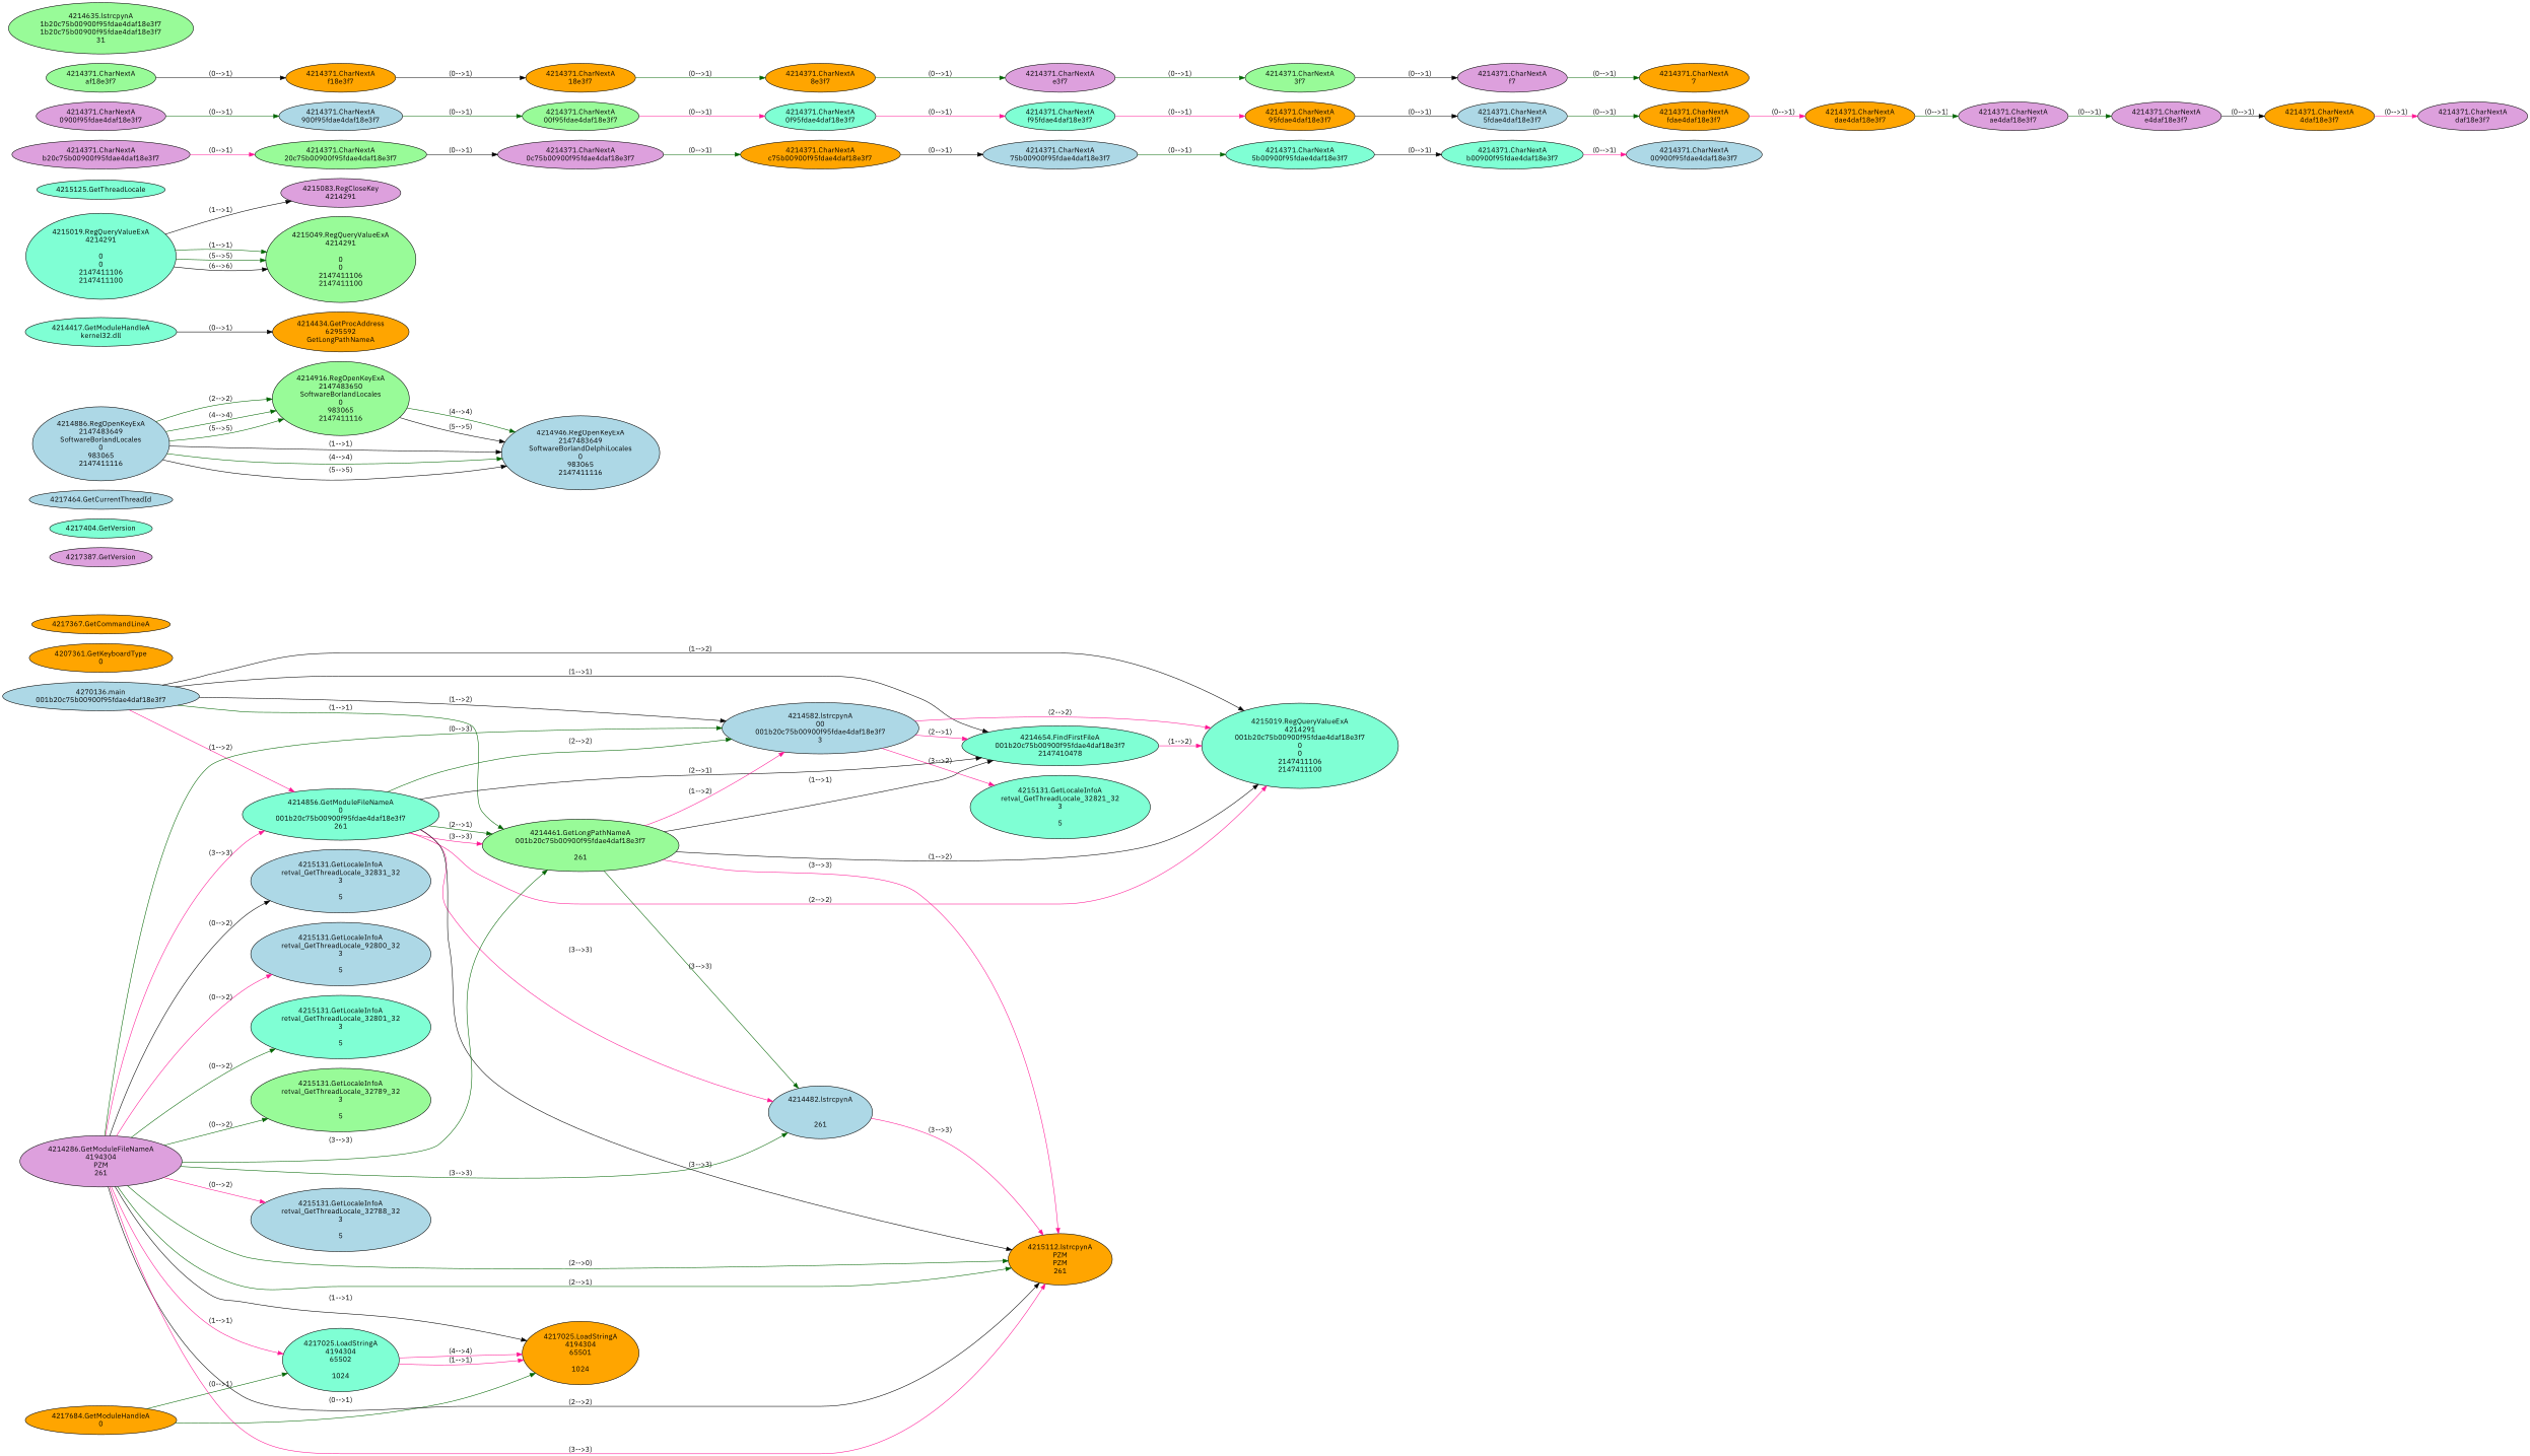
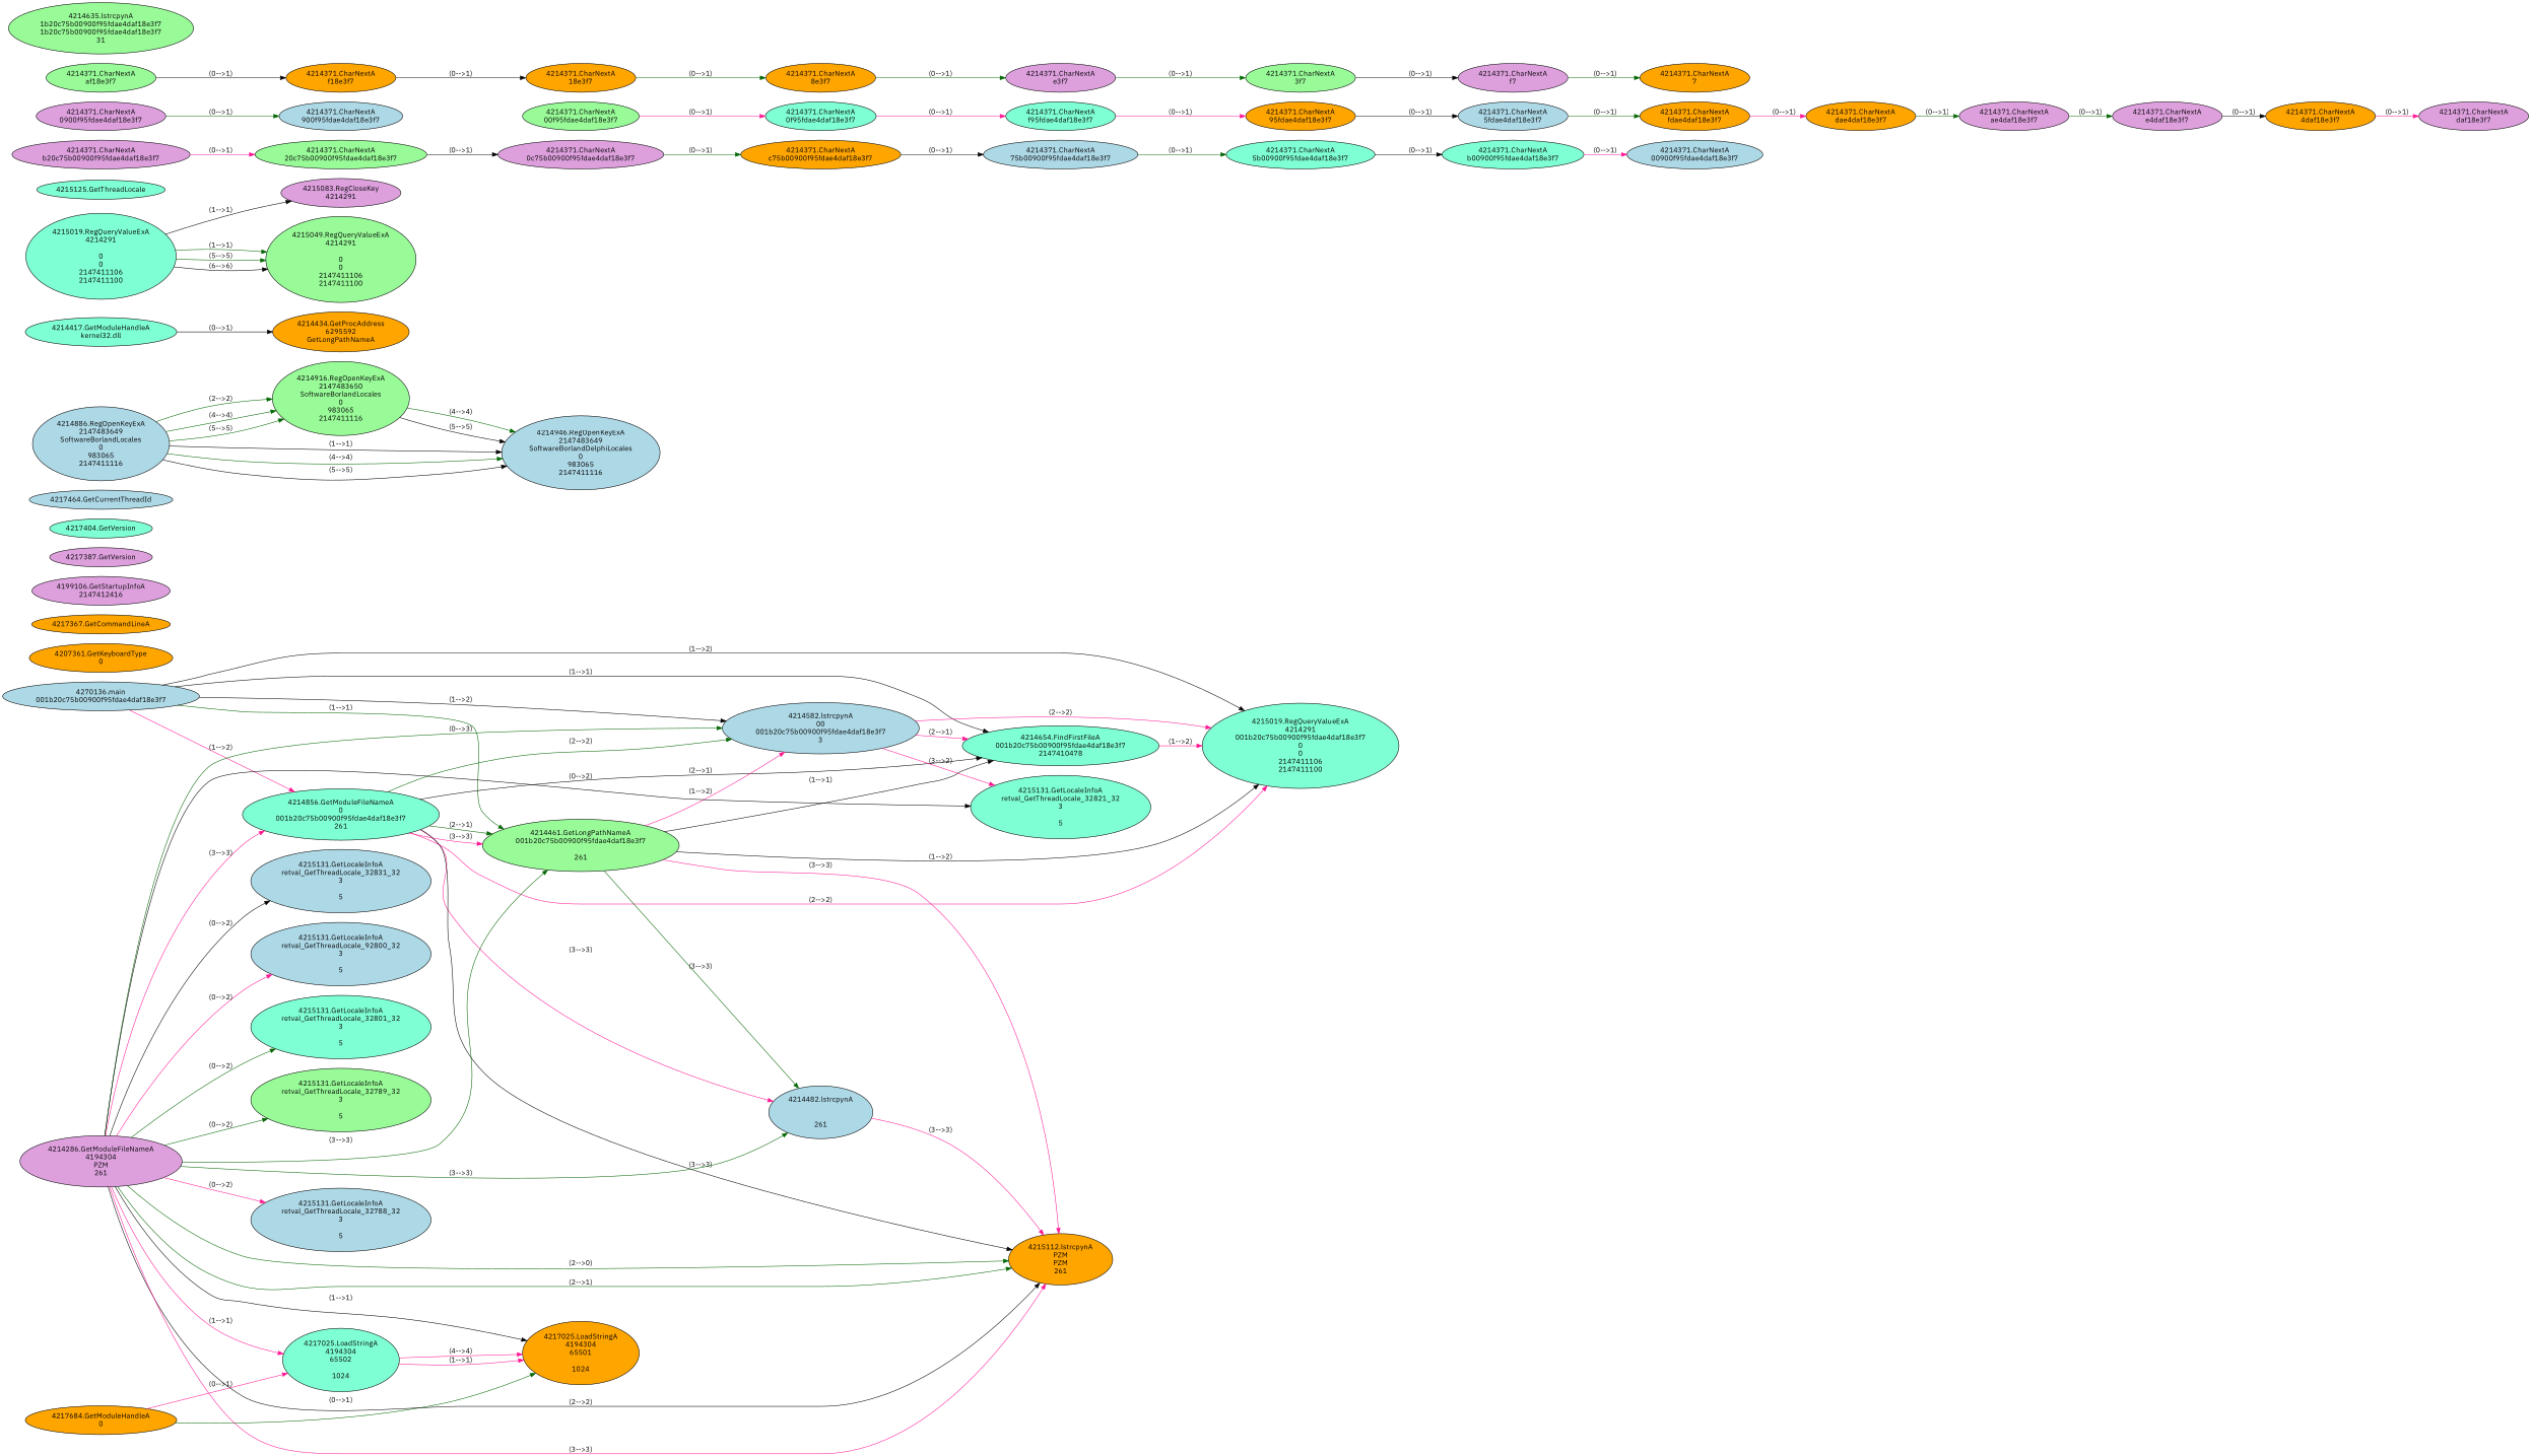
  digraph {
    fontname="IBM Plex Sans"
    rankdir=LR
    node [fillcolor=orange fontname="IBM Plex Sans" style=filled]
    edge [color=darkgreen fontname="IBM Plex Sans"]
    n1 [fillcolor=lightblue label="4270136.main\n001b20c75b00900f95fdae4daf18e3f7"]
    n2 [fillcolor=aquamarine label="4214856.GetModuleFileNameA\n0\n001b20c75b00900f95fdae4daf18e3f7\n261"]
    n3 [fillcolor=palegreen label="4214461.GetLongPathNameA\n001b20c75b00900f95fdae4daf18e3f7\n\n261"]
    n4 [fillcolor=lightblue label="4214582.lstrcpynA\n00\n001b20c75b00900f95fdae4daf18e3f7\n3"]
    n5 [fillcolor=aquamarine label="4214654.FindFirstFileA\n001b20c75b00900f95fdae4daf18e3f7\n2147410478"]
    n6 [fillcolor=aquamarine label="4215019.RegQueryValueExA\n4214291\n001b20c75b00900f95fdae4daf18e3f7\n0\n0\n2147411106\n2147411100"]
    n7 [fillcolor=lightblue label="4214482.lstrcpynA\n\n\n261"]
    n8 [label="4215112.lstrcpynA\nPZM\nPZM\n261"]
    n9 [fillcolor=aquamarine label="4215131.GetLocaleInfoA\nretval_GetThreadLocale_32821_32\n3\n\n5"]
    n10 [label="4217684.GetModuleHandleA\n0"]
    n11 [fillcolor=aquamarine label="4217025.LoadStringA\n4194304\n65502\n\n1024"]
    n12 [label="4217025.LoadStringA\n4194304\n65501\n\n1024"]
    n13 [fillcolor=plum label="4214286.GetModuleFileNameA\n4194304\nPZM\n261"]
    n14 [fillcolor=lightblue label="4215131.GetLocaleInfoA\nretval_GetThreadLocale_32831_32\n3\n\n5"]
    n15 [fillcolor=lightblue label="4215131.GetLocaleInfoA\nretval_GetThreadLocale_92800_32\n3\n\n5"]
    n16 [fillcolor=aquamarine label="4215131.GetLocaleInfoA\nretval_GetThreadLocale_32801_32\n3\n\n5"]
    n17 [fillcolor=palegreen label="4215131.GetLocaleInfoA\nretval_GetThreadLocale_32789_32\n3\n\n5"]
    n18 [fillcolor=lightblue label="4215131.GetLocaleInfoA\nretval_GetThreadLocale_32788_32\n3\n\n5"]
    n19 [label="4207361.GetKeyboardType\n0"]
    n20 [label="4217367.GetCommandLineA\n"]
+   n21 [fillcolor=plum label="4199106.GetStartupInfoA\n2147412416"]
    n22 [fillcolor=plum label="4217387.GetVersion\n"]
    n23 [fillcolor=aquamarine label="4217404.GetVersion\n"]
    n24 [fillcolor=lightblue label="4217464.GetCurrentThreadId\n"]
    n25 [fillcolor=lightblue label="4214886.RegOpenKeyExA\n2147483649\nSoftware\Borland\Locales\n0\n983065\n2147411116"]
    n26 [fillcolor=palegreen label="4214916.RegOpenKeyExA\n2147483650\nSoftware\Borland\Locales\n0\n983065\n2147411116"]
    n27 [fillcolor=lightblue label="4214946.RegOpenKeyExA\n2147483649\nSoftware\Borland\Delphi\Locales\n0\n983065\n2147411116"]
    n28 [fillcolor=aquamarine label="4214417.GetModuleHandleA\nkernel32.dll"]
    n29 [label="4214434.GetProcAddress\n6295592\nGetLongPathNameA"]
    n30 [fillcolor=aquamarine label="4215019.RegQueryValueExA\n4214291\n\n0\n0\n2147411106\n2147411100"]
    n31 [fillcolor=plum label="4215083.RegCloseKey\n4214291"]
    n32 [fillcolor=palegreen label="4215049.RegQueryValueExA\n4214291\n\n0\n0\n2147411106\n2147411100"]
    n33 [fillcolor=aquamarine label="4215125.GetThreadLocale\n"]
    n34 [fillcolor=plum label="4214371.CharNextA\nb20c75b00900f95fdae4daf18e3f7"]
    n35 [fillcolor=palegreen label="4214371.CharNextA\n20c75b00900f95fdae4daf18e3f7"]
    n36 [fillcolor=plum label="4214371.CharNextA\n0c75b00900f95fdae4daf18e3f7"]
    n37 [label="4214371.CharNextA\nc75b00900f95fdae4daf18e3f7"]
    n38 [fillcolor=lightblue label="4214371.CharNextA\n75b00900f95fdae4daf18e3f7"]
    n39 [fillcolor=aquamarine label="4214371.CharNextA\n5b00900f95fdae4daf18e3f7"]
    n40 [fillcolor=aquamarine label="4214371.CharNextA\nb00900f95fdae4daf18e3f7"]
    n41 [fillcolor=lightblue label="4214371.CharNextA\n00900f95fdae4daf18e3f7"]
    n42 [fillcolor=plum label="4214371.CharNextA\n0900f95fdae4daf18e3f7"]
    n43 [fillcolor=lightblue label="4214371.CharNextA\n900f95fdae4daf18e3f7"]
    n44 [fillcolor=palegreen label="4214371.CharNextA\n00f95fdae4daf18e3f7"]
    n45 [fillcolor=aquamarine label="4214371.CharNextA\n0f95fdae4daf18e3f7"]
    n46 [fillcolor=aquamarine label="4214371.CharNextA\nf95fdae4daf18e3f7"]
    n47 [label="4214371.CharNextA\n95fdae4daf18e3f7"]
    n48 [fillcolor=lightblue label="4214371.CharNextA\n5fdae4daf18e3f7"]
    n49 [label="4214371.CharNextA\nfdae4daf18e3f7"]
    n50 [label="4214371.CharNextA\ndae4daf18e3f7"]
    n51 [fillcolor=plum label="4214371.CharNextA\nae4daf18e3f7"]
    n52 [fillcolor=plum label="4214371.CharNextA\ne4daf18e3f7"]
    n53 [label="4214371.CharNextA\n4daf18e3f7"]
    n54 [fillcolor=plum label="4214371.CharNextA\ndaf18e3f7"]
    n55 [fillcolor=palegreen label="4214371.CharNextA\naf18e3f7"]
    n56 [label="4214371.CharNextA\nf18e3f7"]
    n57 [label="4214371.CharNextA\n18e3f7"]
    n58 [label="4214371.CharNextA\n8e3f7"]
    n59 [fillcolor=plum label="4214371.CharNextA\ne3f7"]
    n60 [fillcolor=palegreen label="4214371.CharNextA\n3f7"]
    n61 [fillcolor=plum label="4214371.CharNextA\nf7"]
    n62 [label="4214371.CharNextA\n7"]
    n63 [fillcolor=palegreen label="4214635.lstrcpynA\n1b20c75b00900f95fdae4daf18e3f7\n1b20c75b00900f95fdae4daf18e3f7\n31"]
    n1 -> n2 [color=deeppink label="(1-->2)"]
    n1 -> n3 [label="(1-->1)"]
    n1 -> n4 [color=black label="(1-->2)"]
    n1 -> n5 [color=black label="(1-->1)"]
    n1 -> n6 [color=black label="(1-->2)"]
    n2 -> n3 [label="(2-->1)"]
    n2 -> n3 [color=deeppink label="(3-->3)"]
    n2 -> n4 [label="(2-->2)"]
    n2 -> n5 [color=black label="(2-->1)"]
    n2 -> n6 [color=deeppink label="(2-->2)"]
    n2 -> n7 [color=deeppink label="(3-->3)"]
    n2 -> n8 [color=black label="(3-->3)"]
    n3 -> n4 [color=deeppink label="(1-->2)"]
    n3 -> n5 [color=black label="(1-->1)"]
    n3 -> n6 [color=black label="(1-->2)"]
    n3 -> n7 [label="(3-->3)"]
    n3 -> n8 [color=deeppink label="(3-->3)"]
    n4 -> n5 [color=deeppink label="(2-->1)"]
    n4 -> n6 [color=deeppink label="(2-->2)"]
    n4 -> n9 [color=deeppink label="(3-->2)"]
    n5 -> n6 [color=deeppink label="(1-->2)"]
    n7 -> n8 [color=deeppink label="(3-->3)"]
-   n10 -> n11 [label="(0-->1)"]
+   n10 -> n11 [color=deeppink label="(0-->1)"]
    n10 -> n12 [label="(0-->1)"]
    n11 -> n12 [color=deeppink label="(1-->1)"]
    n11 -> n12 [color=deeppink label="(4-->4)"]
    n13 -> n2 [color=deeppink label="(3-->3)"]
    n13 -> n3 [label="(3-->3)"]
    n13 -> n4 [label="(0-->3)"]
    n13 -> n7 [label="(3-->3)"]
    n13 -> n8 [label="(2-->1)"]
    n13 -> n8 [color=black label="(2-->2)"]
    n13 -> n8 [color=deeppink label="(3-->3)"]
    n13 -> n8 [label="(2-->0)"]
+   n13 -> n9 [color=black label="(0-->2)"]
    n13 -> n11 [color=deeppink label="(1-->1)"]
    n13 -> n12 [color=black label="(1-->1)"]
    n13 -> n14 [color=black label="(0-->2)"]
    n13 -> n15 [color=deeppink label="(0-->2)"]
    n13 -> n16 [label="(0-->2)"]
    n13 -> n17 [label="(0-->2)"]
    n13 -> n18 [color=deeppink label="(0-->2)"]
    n25 -> n26 [label="(2-->2)"]
    n25 -> n26 [label="(4-->4)"]
    n25 -> n26 [label="(5-->5)"]
    n25 -> n27 [color=black label="(1-->1)"]
    n25 -> n27 [label="(4-->4)"]
    n25 -> n27 [color=black label="(5-->5)"]
    n26 -> n27 [label="(4-->4)"]
    n26 -> n27 [color=black label="(5-->5)"]
    n28 -> n29 [color=black label="(0-->1)"]
    n30 -> n31 [color=black label="(1-->1)"]
    n30 -> n32 [label="(1-->1)"]
    n30 -> n32 [label="(5-->5)"]
    n30 -> n32 [color=black label="(6-->6)"]
    n34 -> n35 [color=deeppink label="(0-->1)"]
    n35 -> n36 [color=black label="(0-->1)"]
    n36 -> n37 [label="(0-->1)"]
    n37 -> n38 [color=black label="(0-->1)"]
    n38 -> n39 [label="(0-->1)"]
    n39 -> n40 [color=black label="(0-->1)"]
    n40 -> n41 [color=deeppink label="(0-->1)"]
    n42 -> n43 [label="(0-->1)"]
-   n43 -> n44 [label="(0-->1)"]
    n44 -> n45 [color=deeppink label="(0-->1)"]
    n45 -> n46 [color=deeppink label="(0-->1)"]
    n46 -> n47 [color=deeppink label="(0-->1)"]
    n47 -> n48 [color=black label="(0-->1)"]
    n48 -> n49 [label="(0-->1)"]
    n49 -> n50 [color=deeppink label="(0-->1)"]
    n50 -> n51 [label="(0-->1)"]
    n51 -> n52 [label="(0-->1)"]
    n52 -> n53 [color=black label="(0-->1)"]
    n53 -> n54 [color=deeppink label="(0-->1)"]
    n55 -> n56 [color=black label="(0-->1)"]
    n56 -> n57 [color=black label="(0-->1)"]
    n57 -> n58 [label="(0-->1)"]
    n58 -> n59 [label="(0-->1)"]
    n59 -> n60 [label="(0-->1)"]
    n60 -> n61 [color=black label="(0-->1)"]
    n61 -> n62 [label="(0-->1)"]
  }
